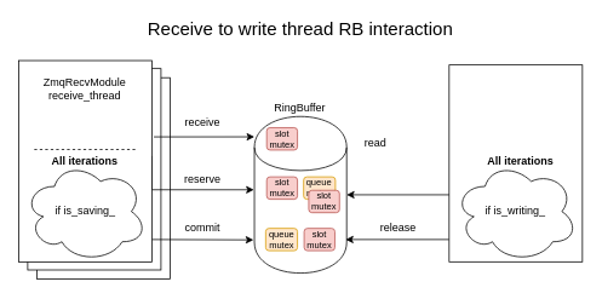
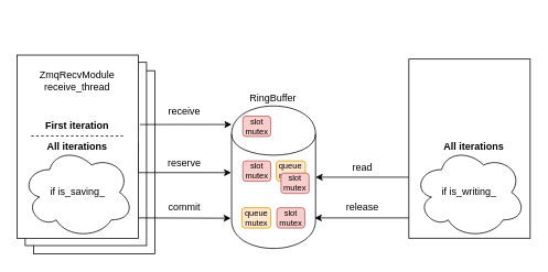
  <mxCell id="0" />
  <mxCell id="1" parent="0" />
  <mxCell id="2" value="" style="group" vertex="1" connectable="0" parent="1"><mxGeometry x="20" y="20" width="620" height="286.542" as="geometry" /></mxCell>
  <mxCell id="3" value="" style="group" vertex="1" connectable="0" parent="2"><mxGeometry x="10" y="55.004" width="156.545" height="231.538" as="geometry" /></mxCell>
  <mxCell id="4" value="" style="rounded=0;whiteSpace=wrap;html=1;" vertex="1" parent="3"><mxGeometry x="10" y="10" width="146.545" height="221.538" as="geometry" /></mxCell>
  <mxCell id="5" value="" style="rounded=0;whiteSpace=wrap;html=1;" vertex="1" parent="3"><mxGeometry width="146.545" height="221.538" as="geometry" /></mxCell>
- <mxCell id="6" value="Receive to write thread RB interaction" style="text;html=1;strokeColor=none;fillColor=none;align=center;verticalAlign=middle;whiteSpace=wrap;rounded=0;fontSize=20;" vertex="1" parent="2"><mxGeometry x="135" width="350" height="20" as="geometry" /></mxCell>
  <mxCell id="7" value="RingBuffer" style="shape=cylinder;whiteSpace=wrap;html=1;boundedLbl=1;backgroundOutline=1;labelPosition=center;verticalLabelPosition=top;align=center;verticalAlign=bottom;" parent="2" vertex="1"><mxGeometry x="259.273" y="107.692" width="101.455" height="172.308" as="geometry" /></mxCell>
  <mxCell id="8" value="receive" style="text;html=1;strokeColor=none;fillColor=none;align=center;verticalAlign=middle;whiteSpace=wrap;rounded=0;" parent="2" vertex="1"><mxGeometry x="180.364" y="101.538" width="45.091" height="24.615" as="geometry" /></mxCell>
  <mxCell id="9" value="" style="endArrow=classic;html=1;entryX=-0.01;entryY=0.788;entryDx=0;entryDy=0;entryPerimeter=0;" parent="2" target="7" edge="1"><mxGeometry width="50" height="50" relative="1" as="geometry"><mxPoint x="146.545" y="243.077" as="sourcePoint" /><mxPoint x="248" y="280" as="targetPoint" /></mxGeometry></mxCell>
  <mxCell id="10" value="commit" style="text;html=1;strokeColor=none;fillColor=none;align=center;verticalAlign=middle;whiteSpace=wrap;rounded=0;" parent="2" vertex="1"><mxGeometry x="180.364" y="218.462" width="45.091" height="24.615" as="geometry" /></mxCell>
  <mxCell id="11" value="" style="endArrow=classic;html=1;entryX=1;entryY=0.5;entryDx=0;entryDy=0;" parent="2" target="7" edge="1"><mxGeometry width="50" height="50" relative="1" as="geometry"><mxPoint x="474.582" y="193.846" as="sourcePoint" /><mxPoint x="56.364" y="440" as="targetPoint" /></mxGeometry></mxCell>
  <mxCell id="12" value="" style="endArrow=classic;html=1;entryX=1;entryY=0.5;entryDx=0;entryDy=0;" parent="2" edge="1"><mxGeometry width="50" height="50" relative="1" as="geometry"><mxPoint x="473.455" y="243.077" as="sourcePoint" /><mxPoint x="359.6" y="243.077" as="targetPoint" /></mxGeometry></mxCell>
- <mxCell id="13" value="read" style="text;html=1;strokeColor=none;fillColor=none;align=center;verticalAlign=middle;whiteSpace=wrap;rounded=0;" parent="2" vertex="1"><mxGeometry x="369.545" y="124.231" width="45.091" height="24.615" as="geometry" /></mxCell>
+ <mxCell id="13" value="read" style="text;html=1;strokeColor=none;fillColor=none;align=center;verticalAlign=middle;whiteSpace=wrap;rounded=0;" parent="2" vertex="1"><mxGeometry x="394.545" y="169.231" width="45.091" height="24.615" as="geometry" /></mxCell>
  <mxCell id="14" value="release" style="text;html=1;strokeColor=none;fillColor=none;align=center;verticalAlign=middle;whiteSpace=wrap;rounded=0;" parent="2" vertex="1"><mxGeometry x="394.545" y="218.462" width="45.091" height="24.615" as="geometry" /></mxCell>
  <mxCell id="15" value="" style="endArrow=classic;html=1;exitX=1.015;exitY=0.379;exitDx=0;exitDy=0;exitPerimeter=0;entryX=0;entryY=0.13;entryDx=0;entryDy=0;entryPerimeter=0;" parent="2" source="34" target="7" edge="1"><mxGeometry width="50" height="50" relative="1" as="geometry"><mxPoint x="191.636" y="120" as="sourcePoint" /><mxPoint x="202.909" y="76.923" as="targetPoint" /></mxGeometry></mxCell>
  <mxCell id="16" value="" style="group" parent="2" vertex="1" connectable="0"><mxGeometry x="180.364" y="182.769" width="78.909" height="24.615" as="geometry" /></mxCell>
  <mxCell id="17" style="edgeStyle=orthogonalEdgeStyle;rounded=0;orthogonalLoop=1;jettySize=auto;html=1;exitX=1;exitY=0.5;exitDx=0;exitDy=0;" parent="16" edge="1"><mxGeometry relative="1" as="geometry"><mxPoint x="-34.006" y="-31.59" as="sourcePoint" /><mxPoint x="78.345" y="5.538" as="targetPoint" /><Array as="points"><mxPoint x="78.345" y="5.538" /></Array></mxGeometry></mxCell>
  <mxCell id="18" value="reserve" style="text;html=1;strokeColor=none;fillColor=none;align=center;verticalAlign=middle;whiteSpace=wrap;rounded=0;" parent="16" vertex="1"><mxGeometry x="-0.564" y="-17.846" width="45.091" height="24.615" as="geometry" /></mxCell>
  <mxCell id="19" value="&lt;div style=&quot;font-size: 10px;&quot;&gt;slot&lt;/div&gt;&lt;div style=&quot;font-size: 10px;&quot;&gt;mutex&lt;br style=&quot;font-size: 10px;&quot;&gt;&lt;/div&gt;" style="rounded=1;whiteSpace=wrap;html=1;fillColor=#f8cecc;strokeColor=#b85450;fontSize=10;" parent="2" vertex="1"><mxGeometry x="272.8" y="120" width="33.818" height="24.615" as="geometry" /></mxCell>
  <mxCell id="20" value="&lt;div style=&quot;font-size: 10px;&quot;&gt;slot&lt;/div&gt;&lt;div style=&quot;font-size: 10px;&quot;&gt;mutex&lt;br style=&quot;font-size: 10px;&quot;&gt;&lt;/div&gt;" style="rounded=1;whiteSpace=wrap;html=1;fillColor=#f8cecc;strokeColor=#b85450;fontSize=10;" parent="2" vertex="1"><mxGeometry x="272.8" y="174.154" width="33.818" height="24.615" as="geometry" /></mxCell>
  <mxCell id="21" value="&lt;div style=&quot;font-size: 10px;&quot;&gt;queue&lt;br style=&quot;font-size: 10px;&quot;&gt;&lt;/div&gt;&lt;div style=&quot;font-size: 10px;&quot;&gt;mutex&lt;br style=&quot;font-size: 10px;&quot;&gt;&lt;/div&gt;" style="rounded=1;whiteSpace=wrap;html=1;fillColor=#ffe6cc;strokeColor=#d79b00;fontSize=10;" parent="2" vertex="1"><mxGeometry x="271.673" y="230.769" width="34.945" height="24.615" as="geometry" /></mxCell>
  <mxCell id="22" value="&lt;div style=&quot;font-size: 10px;&quot;&gt;queue&lt;br style=&quot;font-size: 10px;&quot;&gt;&lt;/div&gt;&lt;div style=&quot;font-size: 10px;&quot;&gt;mutex&lt;br style=&quot;font-size: 10px;&quot;&gt;&lt;/div&gt;" style="rounded=1;whiteSpace=wrap;html=1;fillColor=#ffe6cc;strokeColor=#d79b00;fontSize=10;" parent="2" vertex="1"><mxGeometry x="313.382" y="174.154" width="34.945" height="24.615" as="geometry" /></mxCell>
  <mxCell id="23" value="&lt;div style=&quot;font-size: 10px;&quot;&gt;slot&lt;/div&gt;&lt;div style=&quot;font-size: 10px;&quot;&gt;mutex&lt;br style=&quot;font-size: 10px;&quot;&gt;&lt;/div&gt;" style="rounded=1;whiteSpace=wrap;html=1;fillColor=#f8cecc;strokeColor=#b85450;fontSize=10;" parent="2" vertex="1"><mxGeometry x="319.018" y="188.923" width="33.818" height="24.615" as="geometry" /></mxCell>
  <mxCell id="24" value="&lt;div style=&quot;font-size: 10px;&quot;&gt;slot&lt;/div&gt;&lt;div style=&quot;font-size: 10px;&quot;&gt;mutex&lt;br style=&quot;font-size: 10px;&quot;&gt;&lt;/div&gt;" style="rounded=1;whiteSpace=wrap;html=1;fillColor=#f8cecc;strokeColor=#b85450;fontSize=10;" parent="2" vertex="1"><mxGeometry x="313.945" y="230.769" width="33.818" height="24.615" as="geometry" /></mxCell>
  <mxCell id="25" value="" style="group" parent="2" vertex="1" connectable="0"><mxGeometry x="473.455" y="124.835" width="146.545" height="142.857" as="geometry" /></mxCell>
  <mxCell id="26" value="" style="group" parent="25" vertex="1" connectable="0"><mxGeometry width="146.545" height="142.857" as="geometry" /></mxCell>
  <mxCell id="27" value="" style="group" parent="26" vertex="1" connectable="0"><mxGeometry width="146.545" height="142.857" as="geometry" /></mxCell>
  <mxCell id="28" value="" style="group" parent="27" vertex="1" connectable="0"><mxGeometry width="146.545" height="142.857" as="geometry" /></mxCell>
  <mxCell id="29" value="" style="rounded=0;whiteSpace=wrap;html=1;" parent="28" vertex="1"><mxGeometry y="-73.846" width="146.545" height="216.615" as="geometry" /></mxCell>
  <mxCell id="30" value="if is_writing_" style="ellipse;shape=cloud;whiteSpace=wrap;html=1;" parent="28" vertex="1"><mxGeometry x="5.636" y="32.088" width="135.273" height="110.769" as="geometry" /></mxCell>
  <mxCell id="31" value="&lt;b&gt;All iterations&lt;br&gt;&lt;/b&gt;" style="text;html=1;strokeColor=none;fillColor=none;align=center;verticalAlign=middle;whiteSpace=wrap;rounded=0;" parent="28" vertex="1"><mxGeometry x="33.818" y="19.778" width="90.182" height="24.615" as="geometry" /></mxCell>
  <mxCell id="32" value="" style="group" vertex="1" connectable="0" parent="2"><mxGeometry y="40" width="146.545" height="227.692" as="geometry" /></mxCell>
  <mxCell id="33" value="" style="group" parent="32" vertex="1" connectable="0"><mxGeometry width="146.545" height="227.692" as="geometry" /></mxCell>
  <mxCell id="34" value="" style="rounded=0;whiteSpace=wrap;html=1;" parent="33" vertex="1"><mxGeometry y="6.154" width="146.545" height="221.538" as="geometry" /></mxCell>
  <mxCell id="35" value="&lt;div&gt;ZmqRecvModule&lt;/div&gt;&lt;div&gt;receive_thread&lt;/div&gt;" style="text;html=1;strokeColor=none;fillColor=none;align=center;verticalAlign=middle;whiteSpace=wrap;rounded=0;" parent="33" vertex="1"><mxGeometry x="56.032" width="34.481" height="73.846" as="geometry" /></mxCell>
  <mxCell id="36" value="" style="endArrow=none;dashed=1;html=1;" parent="33" edge="1"><mxGeometry width="50" height="50" relative="1" as="geometry"><mxPoint x="17.241" y="104" as="sourcePoint" /><mxPoint x="129.305" y="104" as="targetPoint" /></mxGeometry></mxCell>
+ <mxCell id="37" value="&lt;b&gt;First iteration&lt;/b&gt;" style="text;html=1;strokeColor=none;fillColor=none;align=center;verticalAlign=middle;whiteSpace=wrap;rounded=0;" parent="33" vertex="1"><mxGeometry x="28.182" y="80" width="90.182" height="24.615" as="geometry" /></mxCell>
  <mxCell id="38" value="&lt;b&gt;All iterations&lt;br&gt;&lt;/b&gt;" style="text;html=1;strokeColor=none;fillColor=none;align=center;verticalAlign=middle;whiteSpace=wrap;rounded=0;" parent="33" vertex="1"><mxGeometry x="28.182" y="104.615" width="90.182" height="24.615" as="geometry" /></mxCell>
  <mxCell id="39" value="if is_saving_" style="ellipse;shape=cloud;whiteSpace=wrap;html=1;" parent="33" vertex="1"><mxGeometry x="5.636" y="116.923" width="135.273" height="110.769" as="geometry" /></mxCell>
